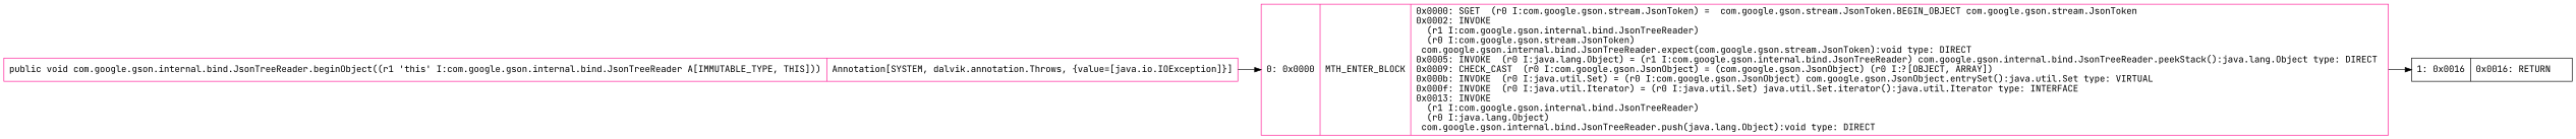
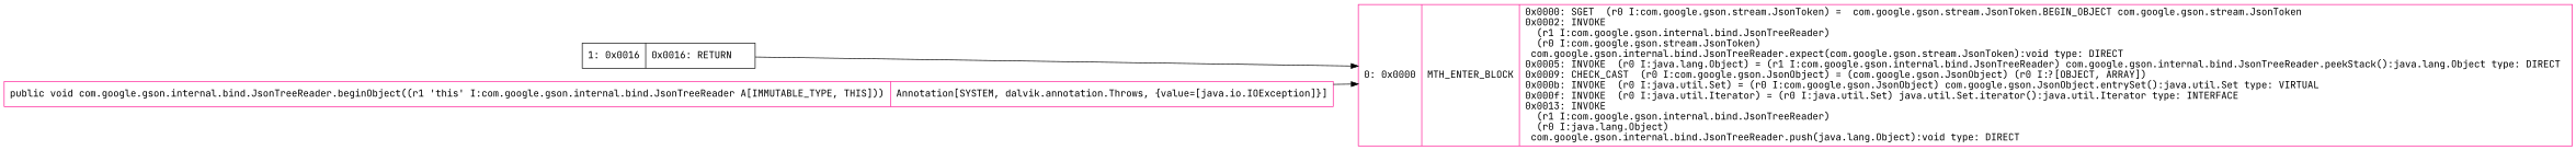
  digraph {
    rankdir=LR
    fontname="JetBrains Mono"
    node [shape=record color=deeppink fontname="JetBrains Mono"]
    edge [fontname="JetBrains Mono"]
    n1 [label="{0\:\ 0x0000|MTH_ENTER_BLOCK\l|0x0000: SGET  (r0 I:com.google.gson.stream.JsonToken) =  com.google.gson.stream.JsonToken.BEGIN_OBJECT com.google.gson.stream.JsonToken \l0x0002: INVOKE  \l  (r1 I:com.google.gson.internal.bind.JsonTreeReader)\l  (r0 I:com.google.gson.stream.JsonToken)\l com.google.gson.internal.bind.JsonTreeReader.expect(com.google.gson.stream.JsonToken):void type: DIRECT \l0x0005: INVOKE  (r0 I:java.lang.Object) = (r1 I:com.google.gson.internal.bind.JsonTreeReader) com.google.gson.internal.bind.JsonTreeReader.peekStack():java.lang.Object type: DIRECT \l0x0009: CHECK_CAST  (r0 I:com.google.gson.JsonObject) = (com.google.gson.JsonObject) (r0 I:?[OBJECT, ARRAY]) \l0x000b: INVOKE  (r0 I:java.util.Set) = (r0 I:com.google.gson.JsonObject) com.google.gson.JsonObject.entrySet():java.util.Set type: VIRTUAL \l0x000f: INVOKE  (r0 I:java.util.Iterator) = (r0 I:java.util.Set) java.util.Set.iterator():java.util.Iterator type: INTERFACE \l0x0013: INVOKE  \l  (r1 I:com.google.gson.internal.bind.JsonTreeReader)\l  (r0 I:java.lang.Object)\l com.google.gson.internal.bind.JsonTreeReader.push(java.lang.Object):void type: DIRECT \l}"]
    n2 [label="{1\:\ 0x0016|0x0016: RETURN   \l}" color=black]
    n3 [label="{public void com.google.gson.internal.bind.JsonTreeReader.beginObject((r1 'this' I:com.google.gson.internal.bind.JsonTreeReader A[IMMUTABLE_TYPE, THIS]))  | Annotation[SYSTEM, dalvik.annotation.Throws, \{value=[java.io.IOException]\}]\l}"]
-   n1 -> n2
+   n2 -> n1
    n3 -> n1
  }
